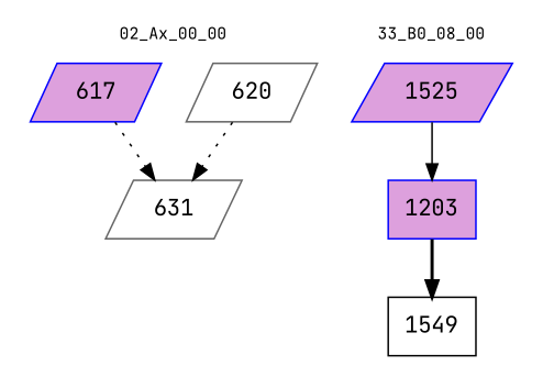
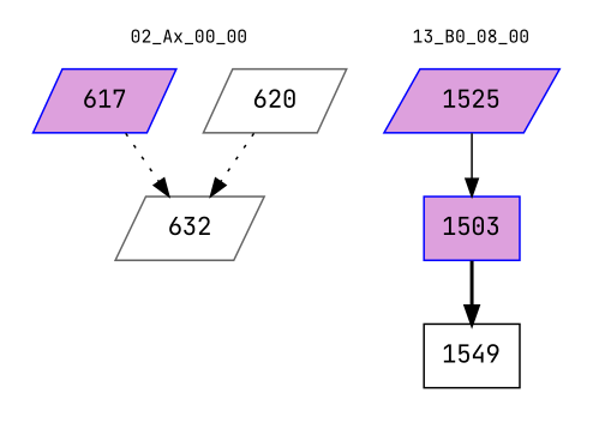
  digraph {
    fontname="JetBrains Mono"
    node [color=blue fillcolor=white fontname="JetBrains Mono" shape=parallelogram style=filled]
    edge [color=black fontname="JetBrains Mono" style=dotted]
    n1 [color=gray40 label=620]
    n2 [fillcolor=plum label=617]
-   n3 [color=gray40 label=631]
+   n3 [color=gray40 label=632]
    n4 [fillcolor=plum label=1525]
-   n5 [fillcolor=plum label=1203 shape=box]
+   n5 [fillcolor=plum label=1503 shape=box]
    n6 [color=black label=1549 shape=box]
    subgraph cluster_1 {
      color=white
      fontsize=10
      label="02_Ax_00_00"
      n1
      n2
      n3
    }
    subgraph cluster_2 {
      color=white
      fontsize=10
-     label="33_B0_08_00"
+     label="13_B0_08_00"
      n4
      n5
      n6
    }
    n1 -> n3
    n2 -> n3
    n4 -> n5 [style=solid]
    n5 -> n6 [style=bold]
  }
